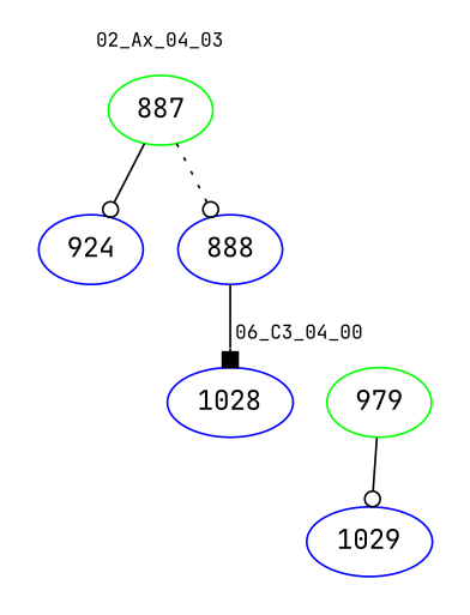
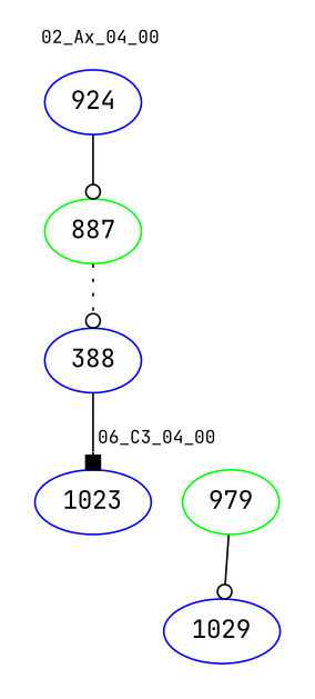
  digraph {
    fontname="JetBrains Mono"
    node [color=blue fontname="JetBrains Mono"]
    edge [arrowhead=odot color=black fontname="JetBrains Mono" style=solid]
    n1 [color=green label=887]
    n2 [label=924]
-   n3 [label=888]
+   n3 [label=388]
    n4 [color=green label=979]
    n5 [label=1029]
-   n6 [label=1028]
+   n6 [label=1023]
    subgraph cluster_1 {
      color=white
      fontsize=10
-     label="02_Ax_04_03"
+     label="02_Ax_04_00"
      n1
      n2
      n3
    }
    subgraph cluster_2 {
      color=white
      fontsize=10
      label="06_C3_04_00"
      n4
      n5
      n6
    }
-   n1 -> n2
+   n2 -> n1
    n1 -> n3 [style=dotted]
    n3 -> n6 [arrowhead=box]
    n4 -> n5
  }
